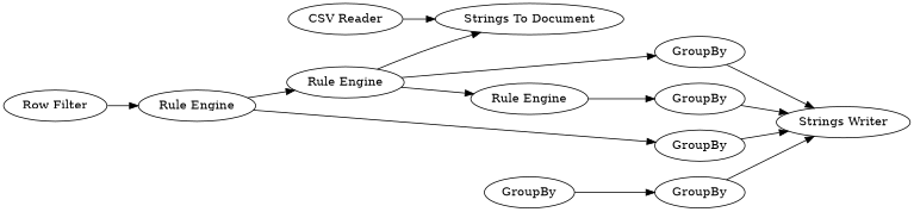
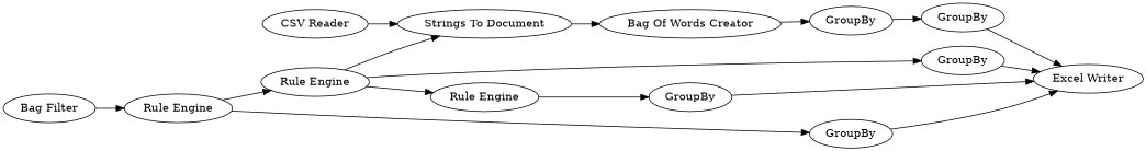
  digraph {
    rankdir=LR
    n1 [label="Rule Engine"]
    n2 [label="Strings To Document"]
    n3 [label=GroupBy]
    n4 [label="Rule Engine"]
-   n6 [label="Strings Writer"]
+   n5 [label="Bag Of Words Creator"]
+   n6 [label="Excel Writer"]
    n7 [label=GroupBy]
    n8 [label=GroupBy]
    n9 [label=GroupBy]
    n10 [label=GroupBy]
    n11 [label="Rule Engine"]
-   n12 [label="Row Filter"]
+   n12 [label="Bag Filter"]
    n13 [label="CSV Reader"]
    n1 -> n2
    n1 -> n3
    n1 -> n4
+   n2 -> n5
    n3 -> n6
    n4 -> n7
+   n5 -> n8
    n7 -> n6
    n8 -> n10
    n9 -> n6
    n10 -> n6
    n11 -> n1
    n11 -> n9
    n12 -> n11
    n13 -> n2
  }
